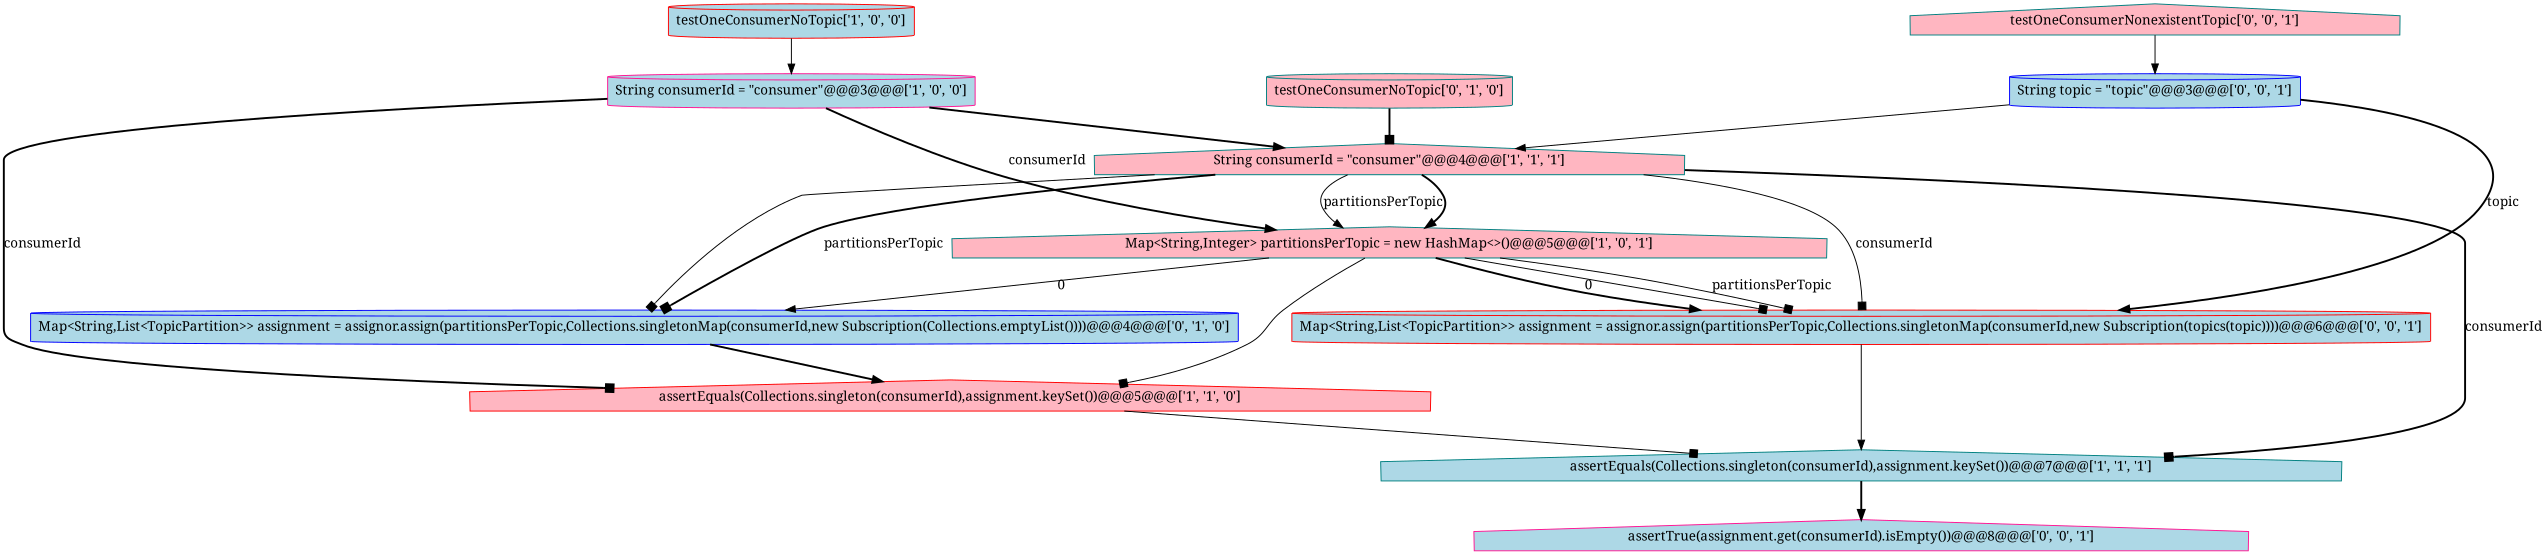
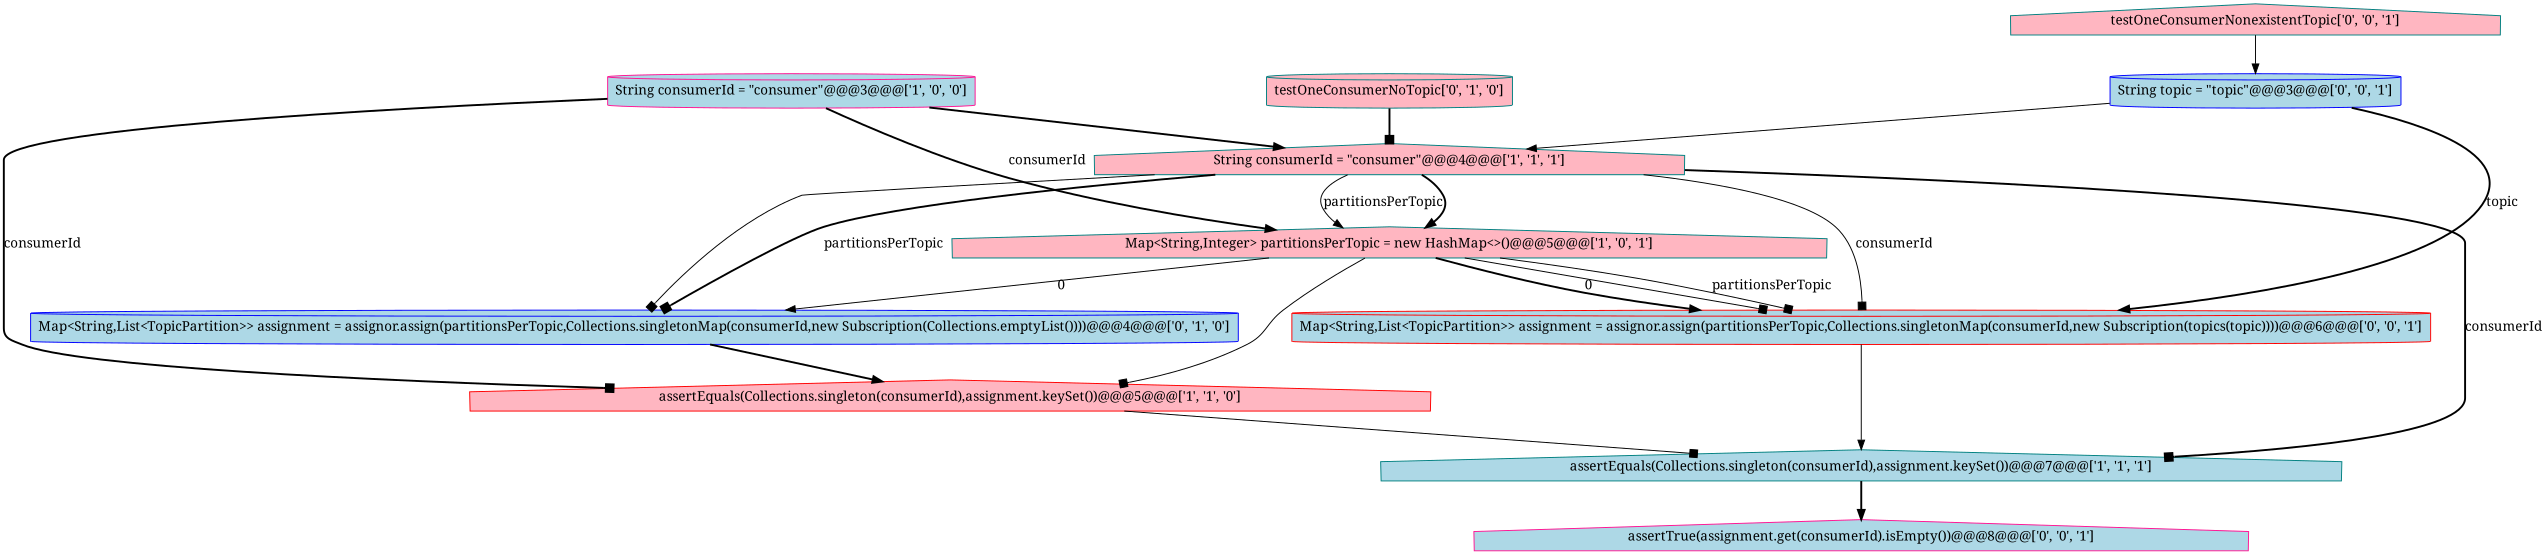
  digraph {
    fontname="Noto Serif"
    node [fillcolor=lightblue shape=house style=filled color=teal fontname="Noto Serif"]
    edge [style=solid arrowhead=normal fontname="Noto Serif"]
    n1 [fillcolor=lightpink label="assertEquals(Collections.singleton(consumerId),assignment.keySet())@@@5@@@['1', '1', '0']" color=red]
    n2 [label="assertEquals(Collections.singleton(consumerId),assignment.keySet())@@@7@@@['1', '1', '1']"]
    n3 [fillcolor=lightpink label="String consumerId = \"consumer\"@@@4@@@['1', '1', '1']"]
    n4 [label="Map<String,List<TopicPartition>> assignment = assignor.assign(partitionsPerTopic,Collections.singletonMap(consumerId,new Subscription(topics(topic))))@@@6@@@['0', '0', '1']" shape=cylinder color=red]
    n5 [fillcolor=lightpink label="Map<String,Integer> partitionsPerTopic = new HashMap<>()@@@5@@@['1', '0', '1']"]
    n6 [label="Map<String,List<TopicPartition>> assignment = assignor.assign(partitionsPerTopic,Collections.singletonMap(consumerId,new Subscription(Collections.emptyList())))@@@4@@@['0', '1', '0']" shape=cylinder color=blue]
    n7 [label="assertTrue(assignment.get(consumerId).isEmpty())@@@8@@@['0', '0', '1']" color=deeppink]
    n8 [label="String consumerId = \"consumer\"@@@3@@@['1', '0', '0']" shape=cylinder color=deeppink]
    n9 [fillcolor=lightpink label="testOneConsumerNoTopic['0', '1', '0']" shape=cylinder]
    n10 [label="String topic = \"topic\"@@@3@@@['0', '0', '1']" shape=cylinder color=blue]
    n11 [fillcolor=lightpink label="testOneConsumerNonexistentTopic['0', '0', '1']"]
-   n12 [label="testOneConsumerNoTopic['1', '0', '0']" shape=cylinder color=red]
    n1 -> n2 [arrowhead=box]
    n2 -> n7 [style=bold]
    n3 -> n2 [label=consumerId style=bold arrowhead=box]
    n3 -> n4 [label=consumerId arrowhead=box]
    n3 -> n5 [label=partitionsPerTopic]
    n3 -> n5 [style=bold]
    n3 -> n6 [arrowhead=box]
    n3 -> n6 [label=partitionsPerTopic style=bold arrowhead=box]
    n4 -> n2
    n5 -> n1 [arrowhead=box]
    n5 -> n4 [arrowhead=box]
    n5 -> n4 [label=partitionsPerTopic arrowhead=box]
    n5 -> n4 [label=0 style=bold]
    n5 -> n6 [label=0]
    n6 -> n1 [style=bold]
    n8 -> n1 [label=consumerId style=bold arrowhead=box]
    n8 -> n3 [style=bold]
    n8 -> n5 [label=consumerId style=bold]
    n9 -> n3 [style=bold arrowhead=box]
    n10 -> n3
    n10 -> n4 [label=topic style=bold]
    n11 -> n10
-   n12 -> n8
  }
